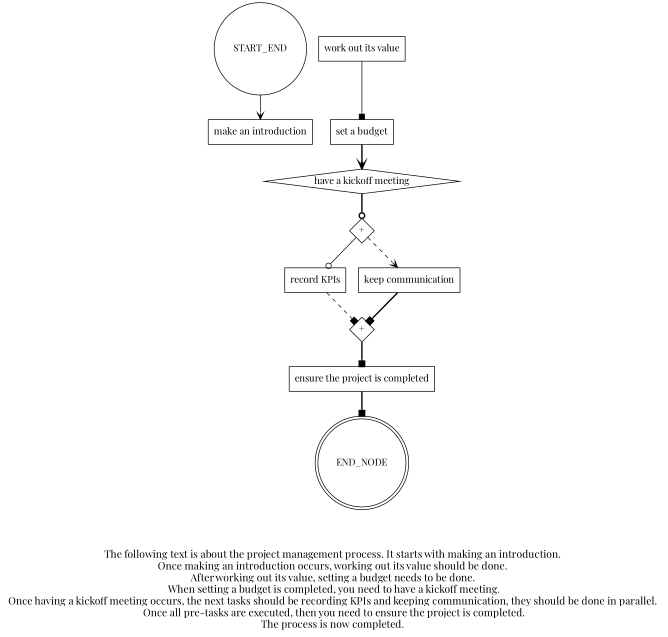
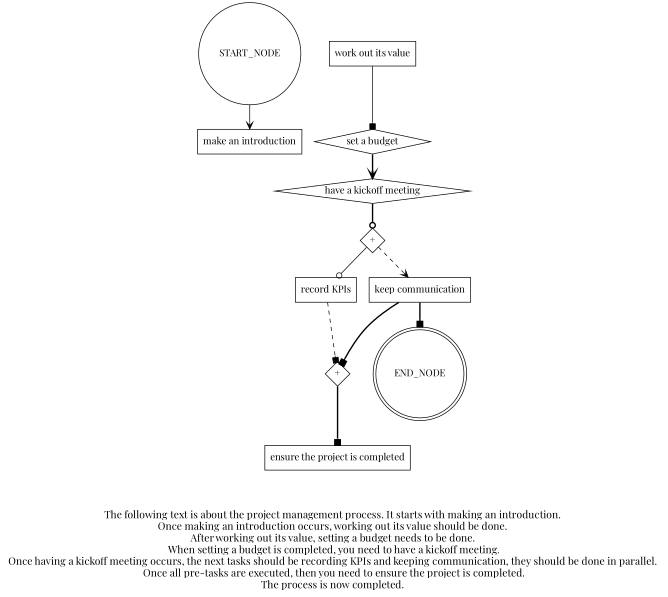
  digraph {
    fontname="Playfair Display"
    fontsize=15
    label="\n\n\nThe following text is about the project management process. It starts with making an introduction. \nOnce making an introduction occurs, working out its value should be done. \nAfter working out its value, setting a budget needs to be done. \nWhen setting a budget is completed, you need to have a kickoff meeting.\nOnce having a kickoff meeting occurs, the next tasks should be recording KPIs and keeping communication, they should be done in parallel. \nOnce all pre-tasks are executed, then you need to ensure the project is completed.\nThe process is now completed. \n"
    rankdir=TB
    node [fontname="Playfair Display" shape=box]
    edge [arrowhead=box fontname="Playfair Display" style=bold]
    "make an introduction"
    "work out its value"
-   "set a budget"
+   "set a budget" [shape=diamond]
    "have a kickoff meeting" [shape=diamond]
    n5 [fixedsize=true label="+" shape=diamond width=0.5]
    "record KPIs"
    "keep communication"
    n8 [fixedsize=true label="+" shape=diamond width=0.5]
    "ensure the project is completed"
    END_NODE [shape=doublecircle width=0.2]
-   START_NODE [shape=circle width=0.3 label=START_END]
+   START_NODE [shape=circle width=0.3]
    subgraph sub_1 {
      "make an introduction"
      "work out its value"
      "set a budget"
      "have a kickoff meeting"
      n5
      "record KPIs"
      "keep communication"
      n8
      "ensure the project is completed"
    }
    "work out its value" -> "set a budget" [style=solid]
    "set a budget" -> "have a kickoff meeting" [arrowhead=vee]
    "have a kickoff meeting" -> n5 [arrowhead=odot]
    n5 -> "record KPIs" [arrowhead=odot style=solid]
    n5 -> "keep communication" [arrowhead=vee style=dashed]
    "record KPIs" -> n8 [style=dashed]
    "keep communication" -> n8
    n8 -> "ensure the project is completed"
-   "ensure the project is completed" -> END_NODE
+   "keep communication" -> END_NODE
    START_NODE -> "make an introduction" [arrowhead=vee style=solid]
  }
